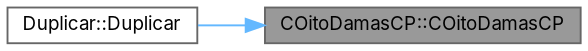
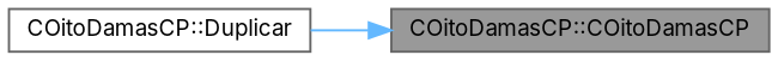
  digraph {
    rankdir=RL
    fontname=Inter
    node [fontname=Inter fontsize=10 shape=box style=filled]
    n1 [color=gray40 fillcolor=grey60 fontcolor=black height=0.2 label="COitoDamasCP::COitoDamasCP" width=0.4]
-   n2 [color=grey40 fillcolor=white height=0.2 label="Duplicar::Duplicar" width=0.4]
+   n2 [color=grey40 fillcolor=white height=0.2 label="COitoDamasCP::Duplicar" width=0.4]
    n1 -> n2 [color=steelblue1 dir=back fontname=Inter fontsize=10 labelfontname=Helvetica labelfontsize=10 style=solid]
  }
